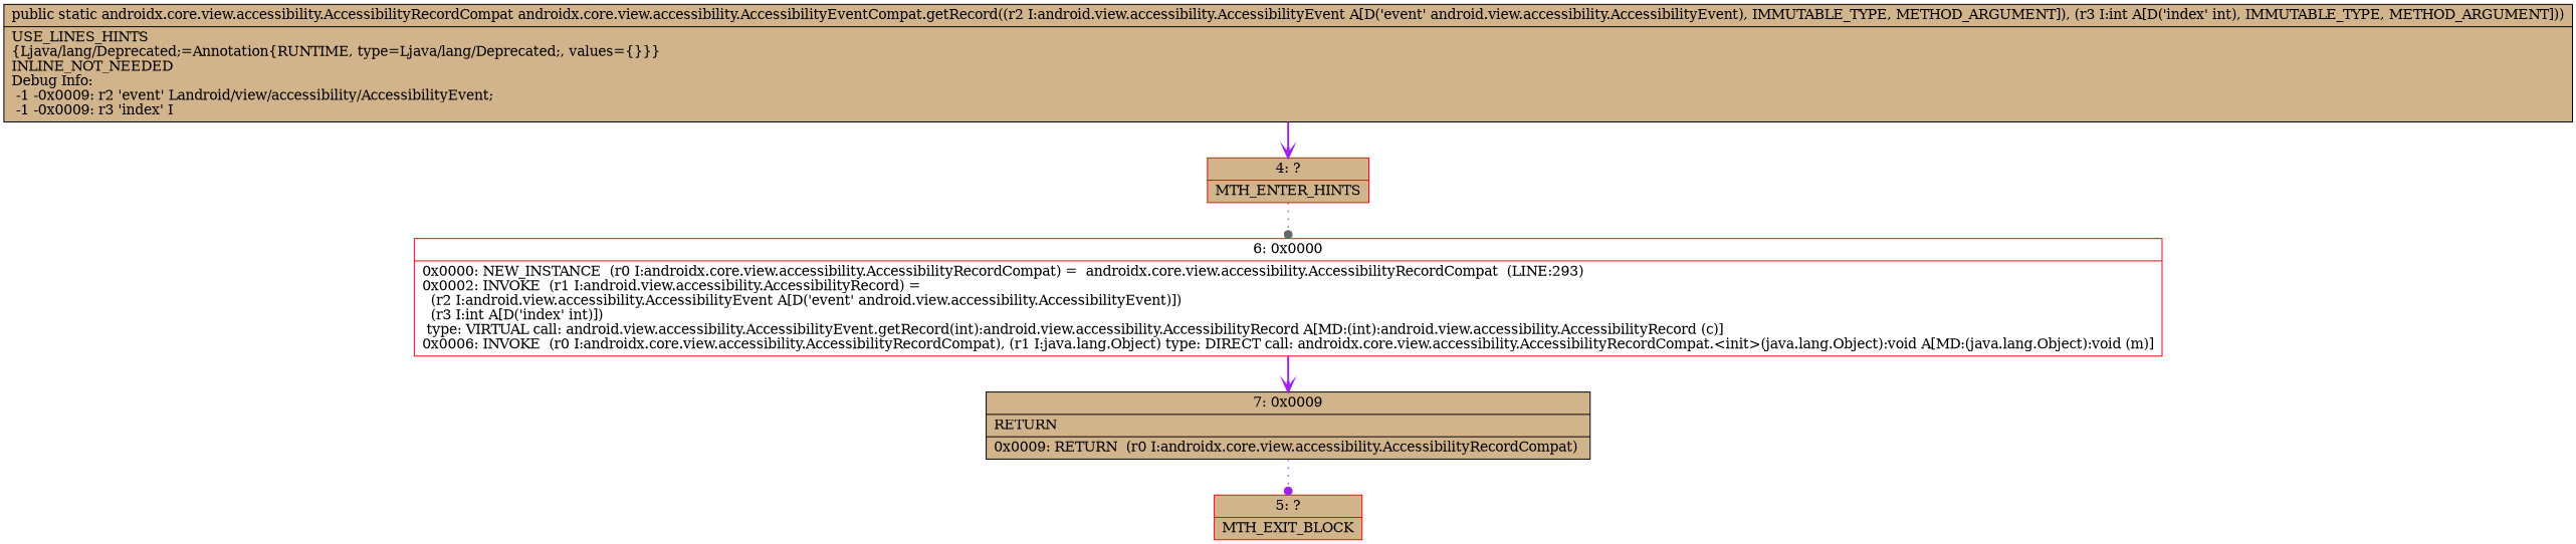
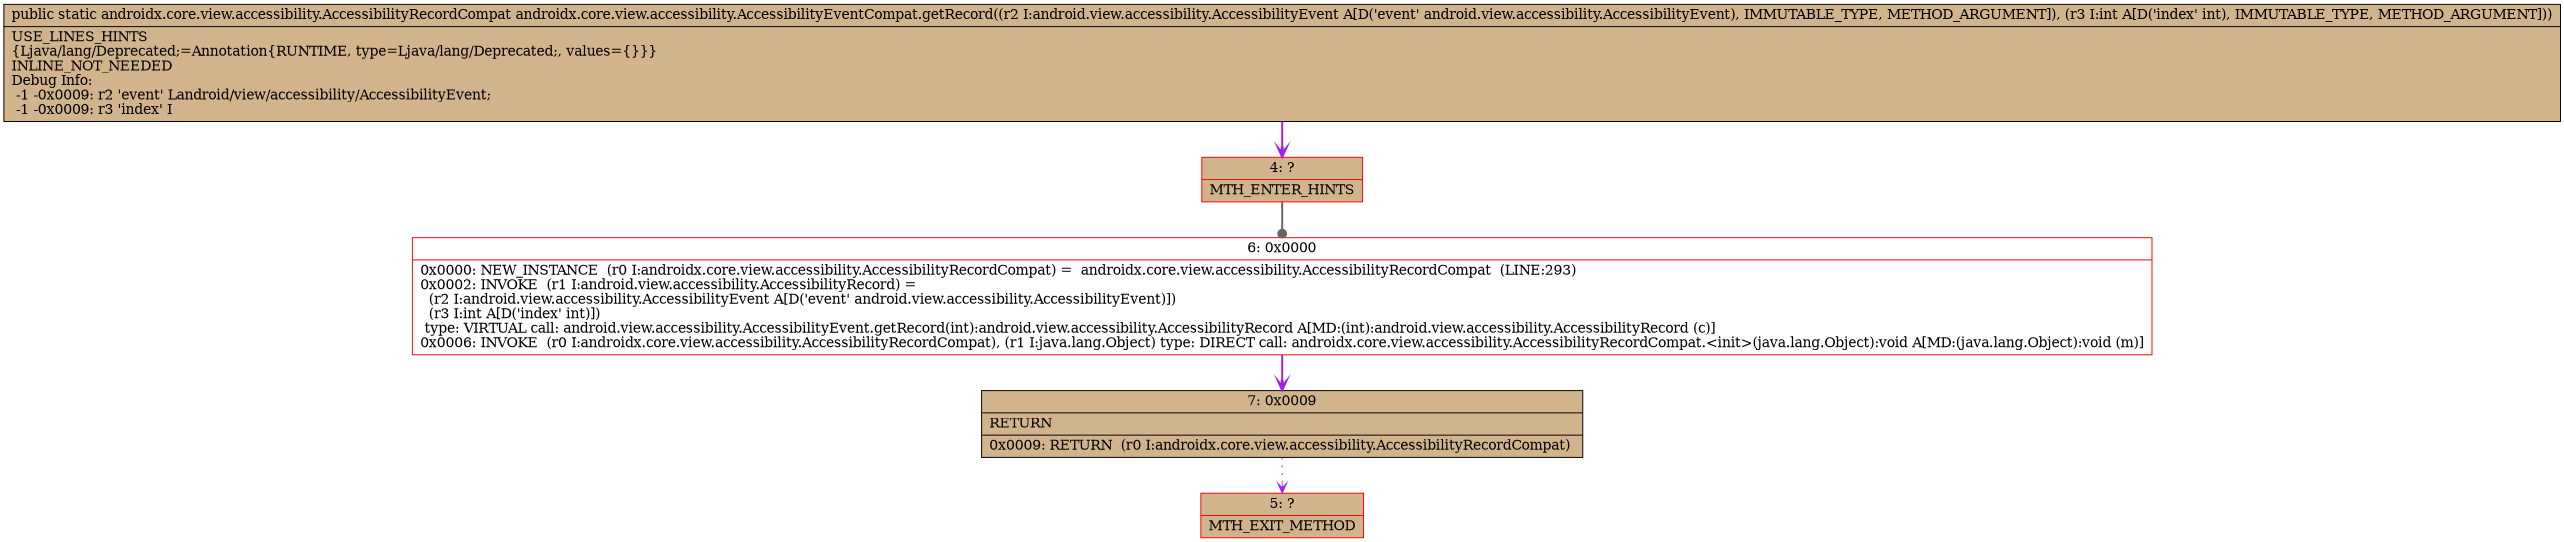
  digraph {
    node [color=red fillcolor=tan shape=record style=filled]
    edge [arrowhead=dot color=purple style=dotted]
    n1 [label="{4\:\ ?|MTH_ENTER_HINTS\l}"]
    n2 [fillcolor=white label="{6\:\ 0x0000|0x0000: NEW_INSTANCE  (r0 I:androidx.core.view.accessibility.AccessibilityRecordCompat) =  androidx.core.view.accessibility.AccessibilityRecordCompat  (LINE:293)\l0x0002: INVOKE  (r1 I:android.view.accessibility.AccessibilityRecord) = \l  (r2 I:android.view.accessibility.AccessibilityEvent A[D('event' android.view.accessibility.AccessibilityEvent)])\l  (r3 I:int A[D('index' int)])\l type: VIRTUAL call: android.view.accessibility.AccessibilityEvent.getRecord(int):android.view.accessibility.AccessibilityRecord A[MD:(int):android.view.accessibility.AccessibilityRecord (c)]\l0x0006: INVOKE  (r0 I:androidx.core.view.accessibility.AccessibilityRecordCompat), (r1 I:java.lang.Object) type: DIRECT call: androidx.core.view.accessibility.AccessibilityRecordCompat.\<init\>(java.lang.Object):void A[MD:(java.lang.Object):void (m)]\l}"]
    n3 [color=black label="{7\:\ 0x0009|RETURN\l|0x0009: RETURN  (r0 I:androidx.core.view.accessibility.AccessibilityRecordCompat) \l}"]
-   n4 [label="{5\:\ ?|MTH_EXIT_BLOCK\l}"]
+   n4 [label="{5\:\ ?|MTH_EXIT_METHOD\l}"]
    n5 [color=black label="{public static androidx.core.view.accessibility.AccessibilityRecordCompat androidx.core.view.accessibility.AccessibilityEventCompat.getRecord((r2 I:android.view.accessibility.AccessibilityEvent A[D('event' android.view.accessibility.AccessibilityEvent), IMMUTABLE_TYPE, METHOD_ARGUMENT]), (r3 I:int A[D('index' int), IMMUTABLE_TYPE, METHOD_ARGUMENT]))  | USE_LINES_HINTS\l\{Ljava\/lang\/Deprecated;=Annotation\{RUNTIME, type=Ljava\/lang\/Deprecated;, values=\{\}\}\}\lINLINE_NOT_NEEDED\lDebug Info:\l  \-1 \-0x0009: r2 'event' Landroid\/view\/accessibility\/AccessibilityEvent;\l  \-1 \-0x0009: r3 'index' I\l}"]
-   n1 -> n2 [color=gray40]
+   n1 -> n2 [color=gray40 style=bold]
    n2 -> n3 [arrowhead=vee style=bold]
-   n3 -> n4
+   n3 -> n4 [arrowhead=vee]
    n5 -> n1 [arrowhead=vee style=bold]
  }
